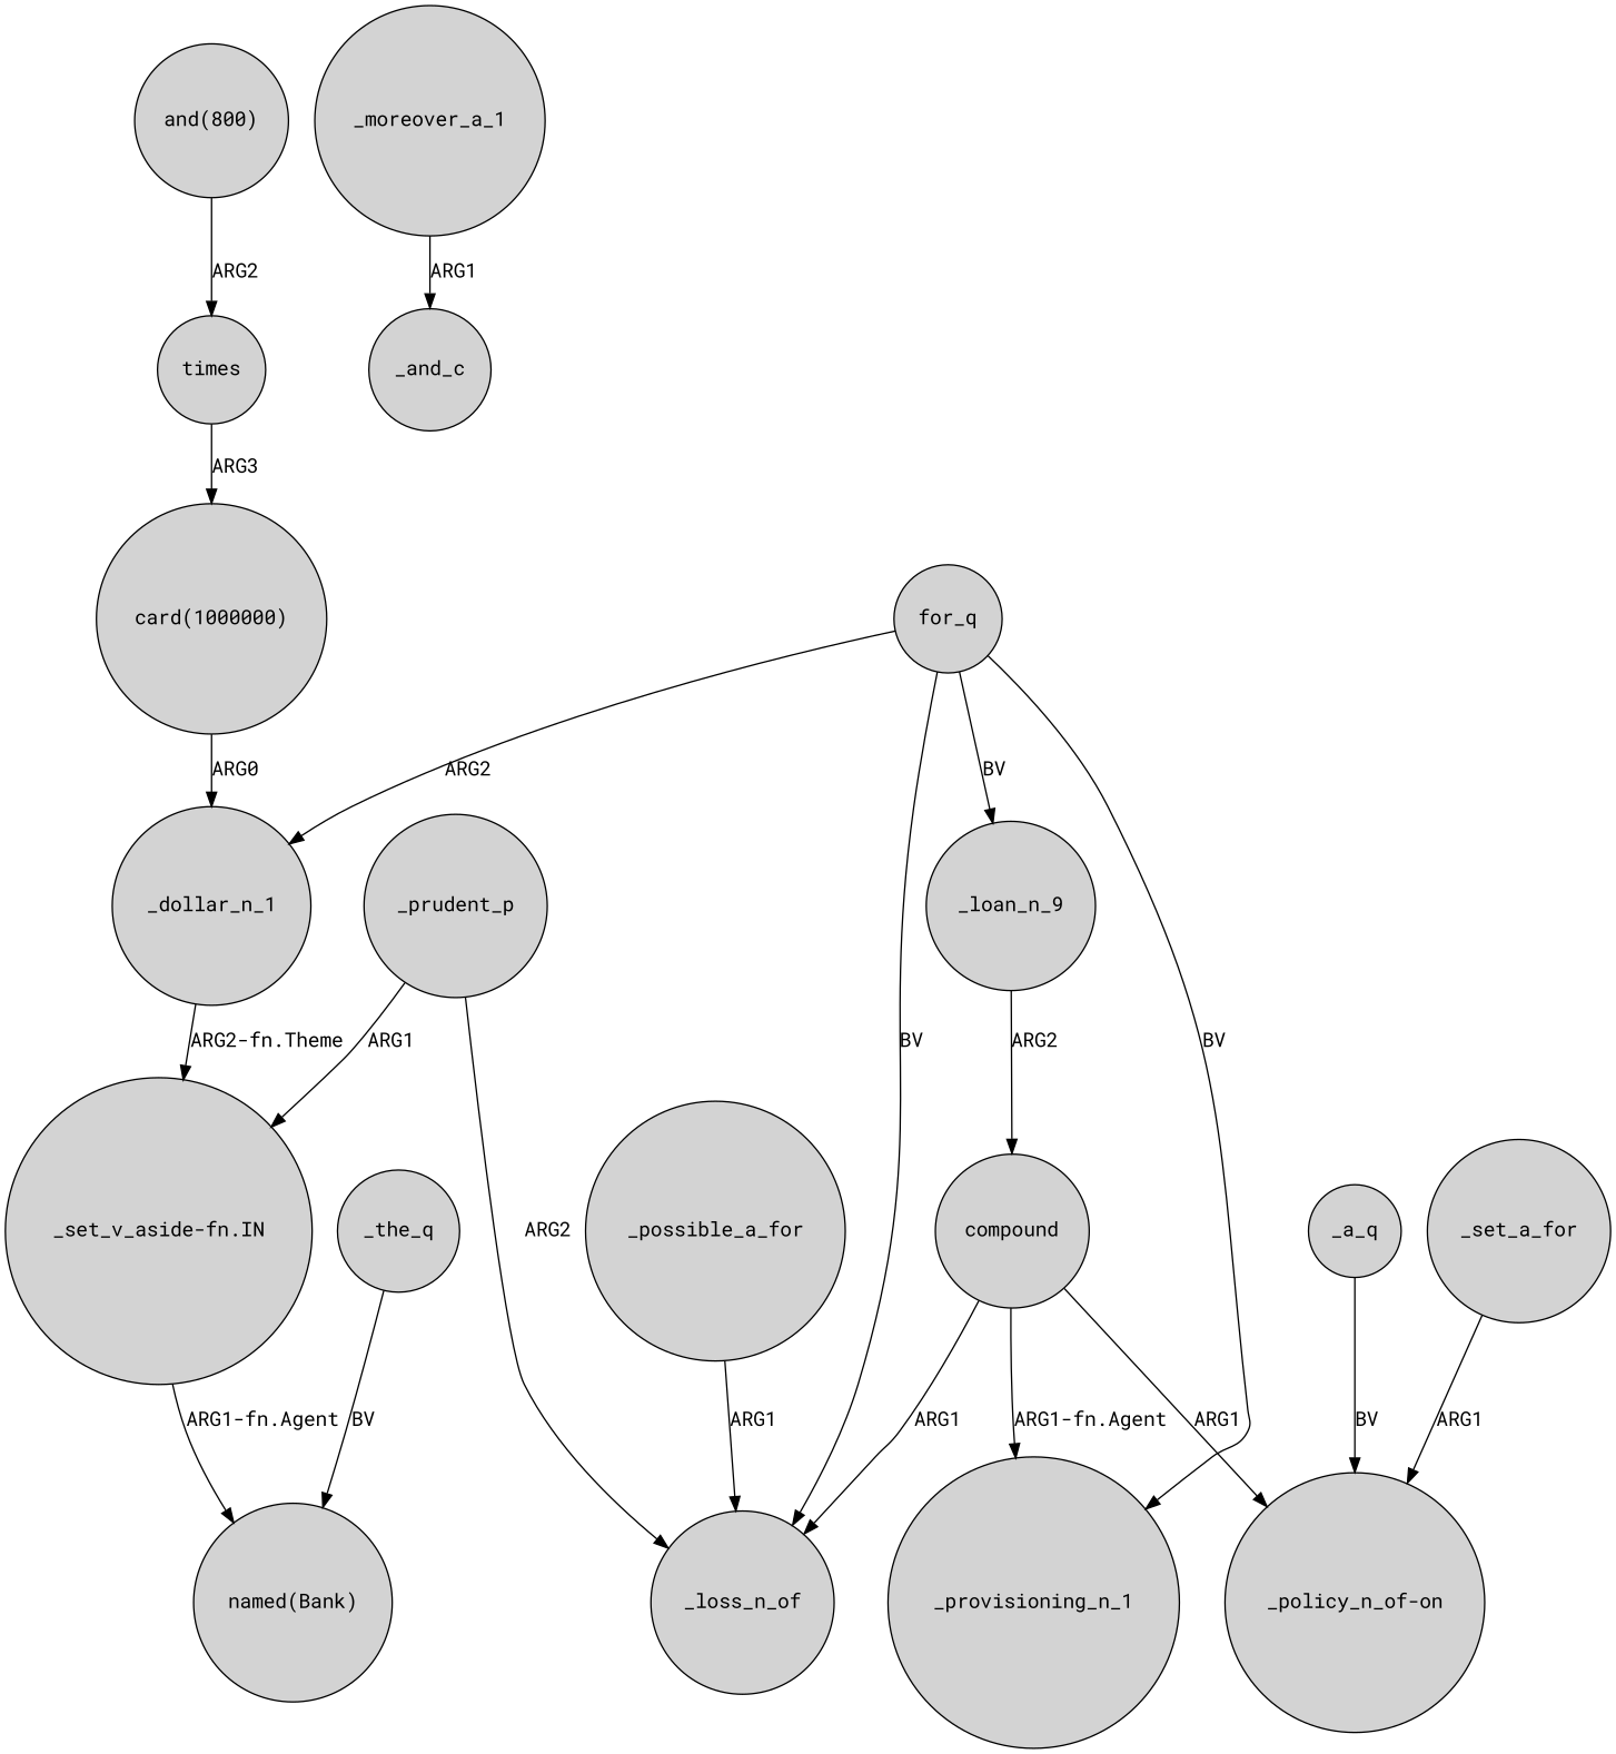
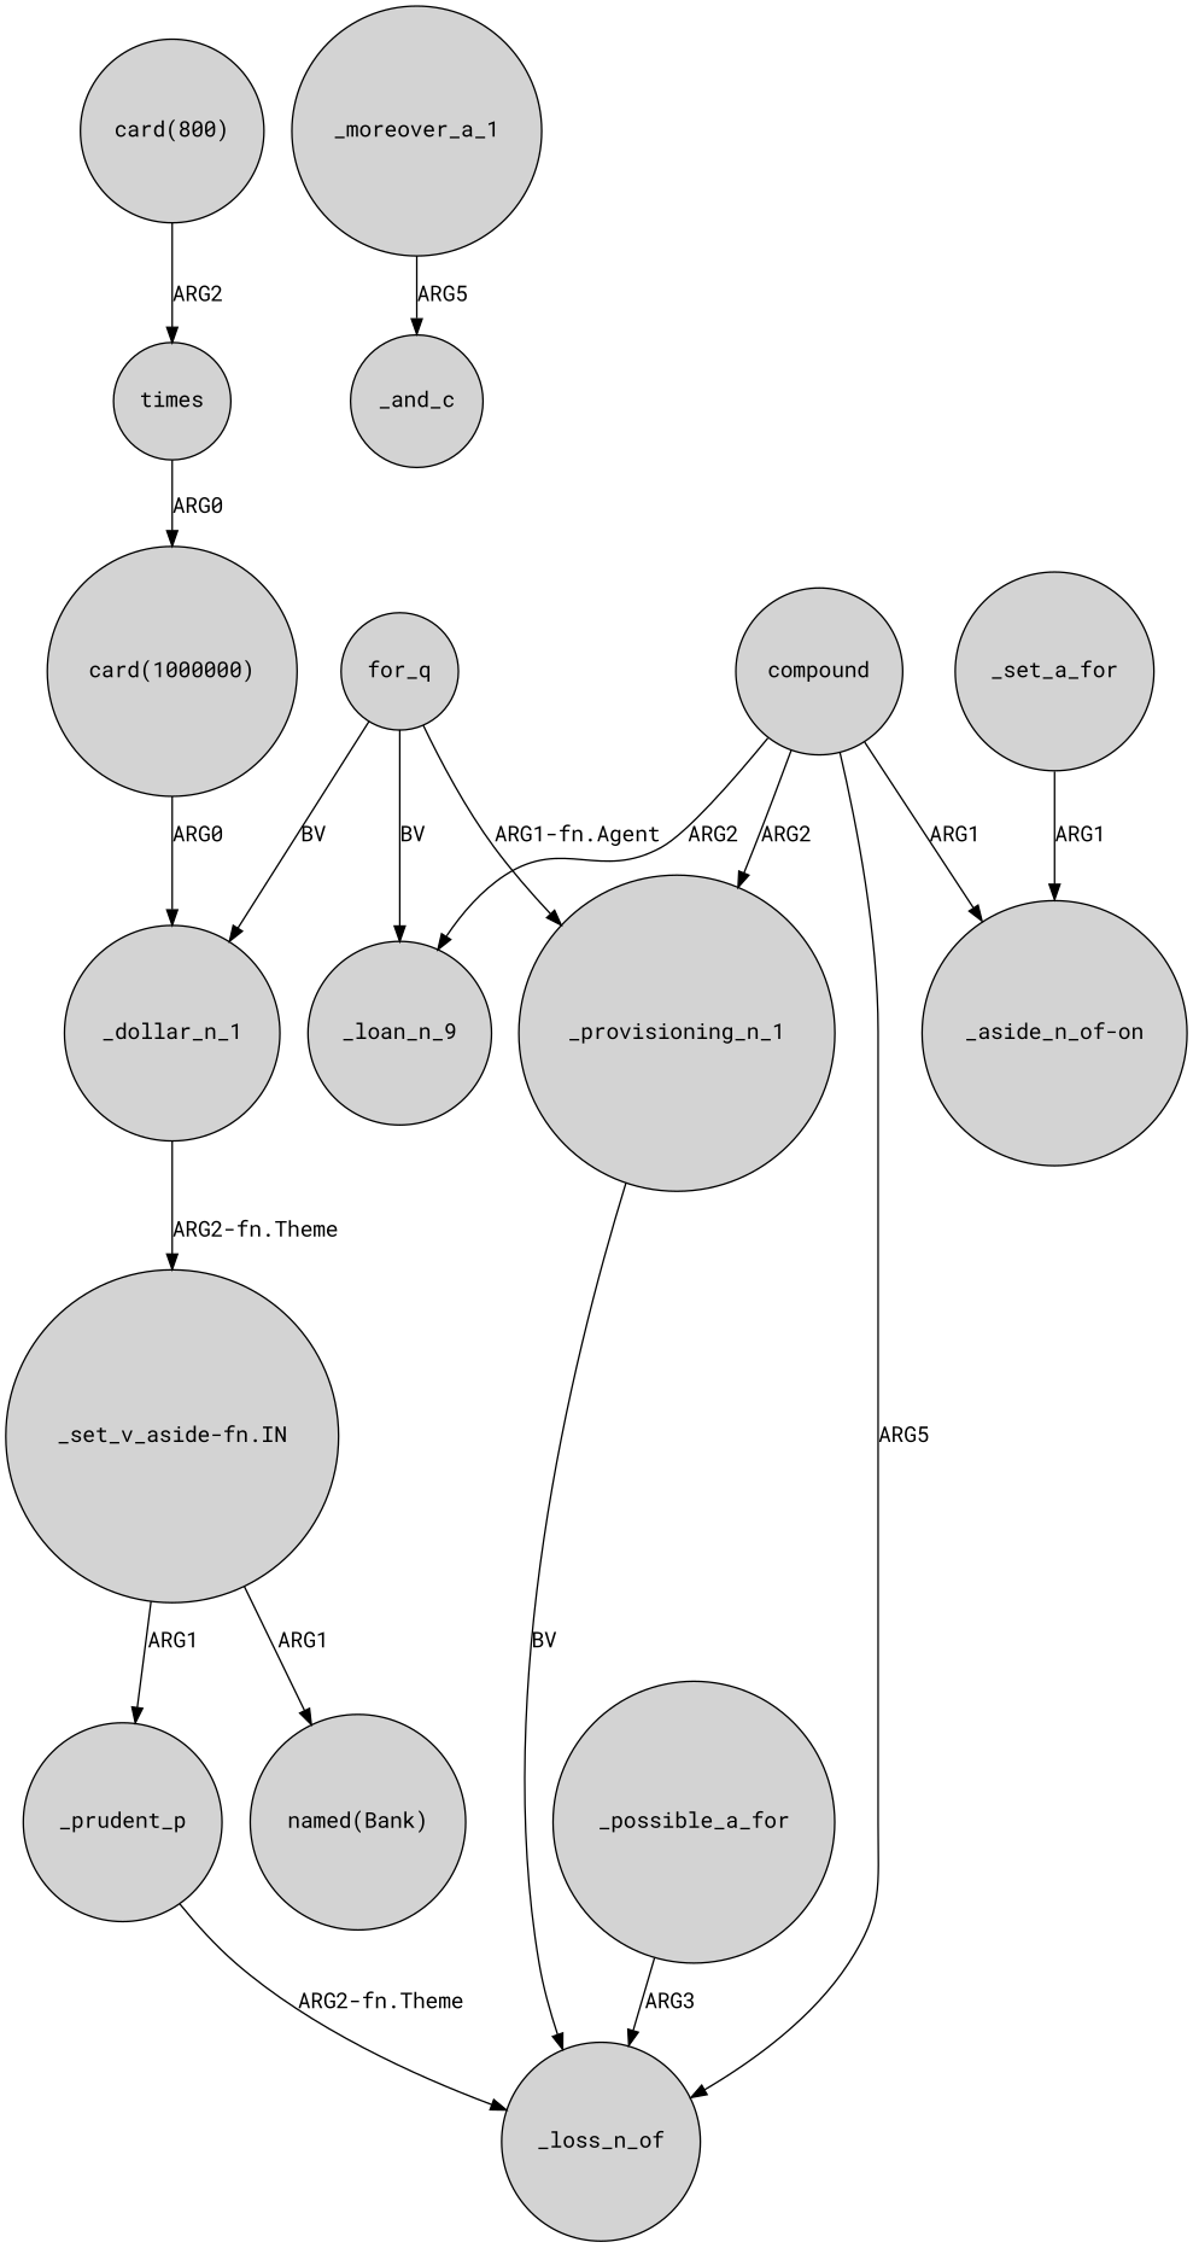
  digraph {
    fontname="Roboto Mono"
    node [fontname="Roboto Mono" shape=circle style=filled]
    edge [fontname="Roboto Mono"]
    "card(1000000)"
    _dollar_n_1
    "_set_v_aside-fn.IN"
    n4 [label=_prudent_p]
    _loss_n_of
    "named(Bank)"
    n7 [label=for_q]
    n8 [label=_loan_n_9]
    _provisioning_n_1
-   _the_q
-   _a_q
-   "_policy_n_of-on"
+   "_policy_n_of-on" [label="_aside_n_of-on"]
    n13 [label=_set_a_for]
    compound
    _moreover_a_1
    _and_c
    times
-   "card(800)" [label="and(800)"]
+   "card(800)"
    _possible_a_for
    "card(1000000)" -> _dollar_n_1 [label=ARG0]
    _dollar_n_1 -> "_set_v_aside-fn.IN" [label="ARG2-fn.Theme"]
-   "_set_v_aside-fn.IN" -> "named(Bank)" [label="ARG1-fn.Agent"]
-   n4 -> "_set_v_aside-fn.IN" [label=ARG1]
-   n4 -> _loss_n_of [label=ARG2]
-   n7 -> _dollar_n_1 [label=ARG2]
-   n7 -> _loss_n_of [label=BV]
+   "_set_v_aside-fn.IN" -> "named(Bank)" [label=ARG1]
+   "_set_v_aside-fn.IN" -> n4 [label=ARG1]
+   n4 -> _loss_n_of [label="ARG2-fn.Theme"]
+   n7 -> _dollar_n_1 [label=BV]
+   _provisioning_n_1 -> _loss_n_of [label=BV]
    n7 -> n8 [label=BV]
-   n7 -> _provisioning_n_1 [label=BV]
-   _the_q -> "named(Bank)" [label=BV]
-   _a_q -> "_policy_n_of-on" [label=BV]
+   n7 -> _provisioning_n_1 [label="ARG1-fn.Agent"]
    n13 -> "_policy_n_of-on" [label=ARG1]
-   compound -> _loss_n_of [label=ARG1]
-   n8 -> compound [label=ARG2]
-   compound -> _provisioning_n_1 [label="ARG1-fn.Agent"]
+   compound -> _loss_n_of [label=ARG5]
+   compound -> n8 [label=ARG2]
+   compound -> _provisioning_n_1 [label=ARG2]
    compound -> "_policy_n_of-on" [label=ARG1]
-   _moreover_a_1 -> _and_c [label=ARG1]
-   times -> "card(1000000)" [label=ARG3]
+   _moreover_a_1 -> _and_c [label=ARG5]
+   times -> "card(1000000)" [label=ARG0]
    "card(800)" -> times [label=ARG2]
-   _possible_a_for -> _loss_n_of [label=ARG1]
+   _possible_a_for -> _loss_n_of [label=ARG3]
  }
